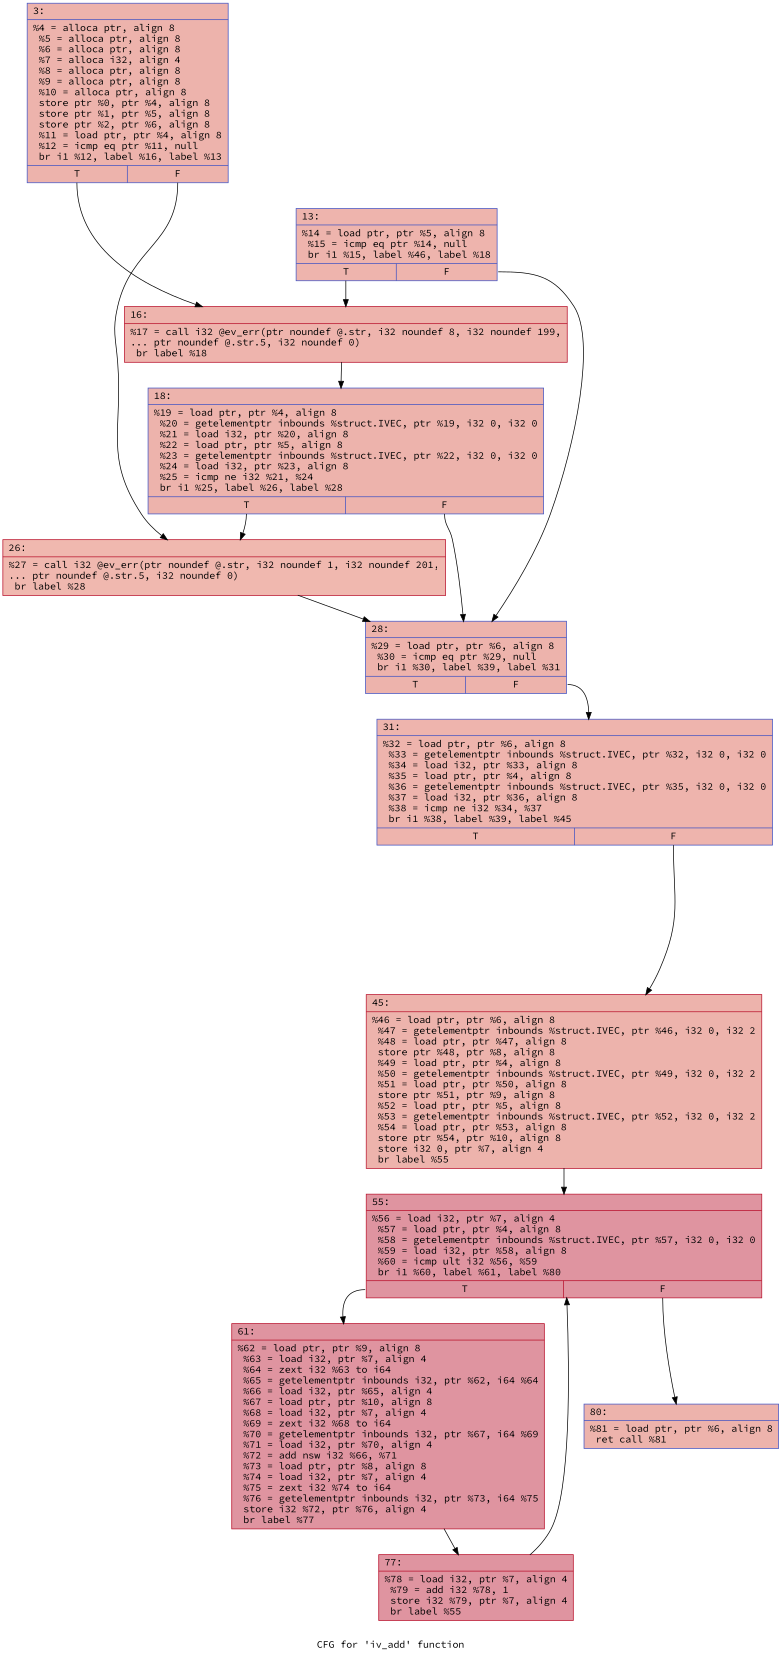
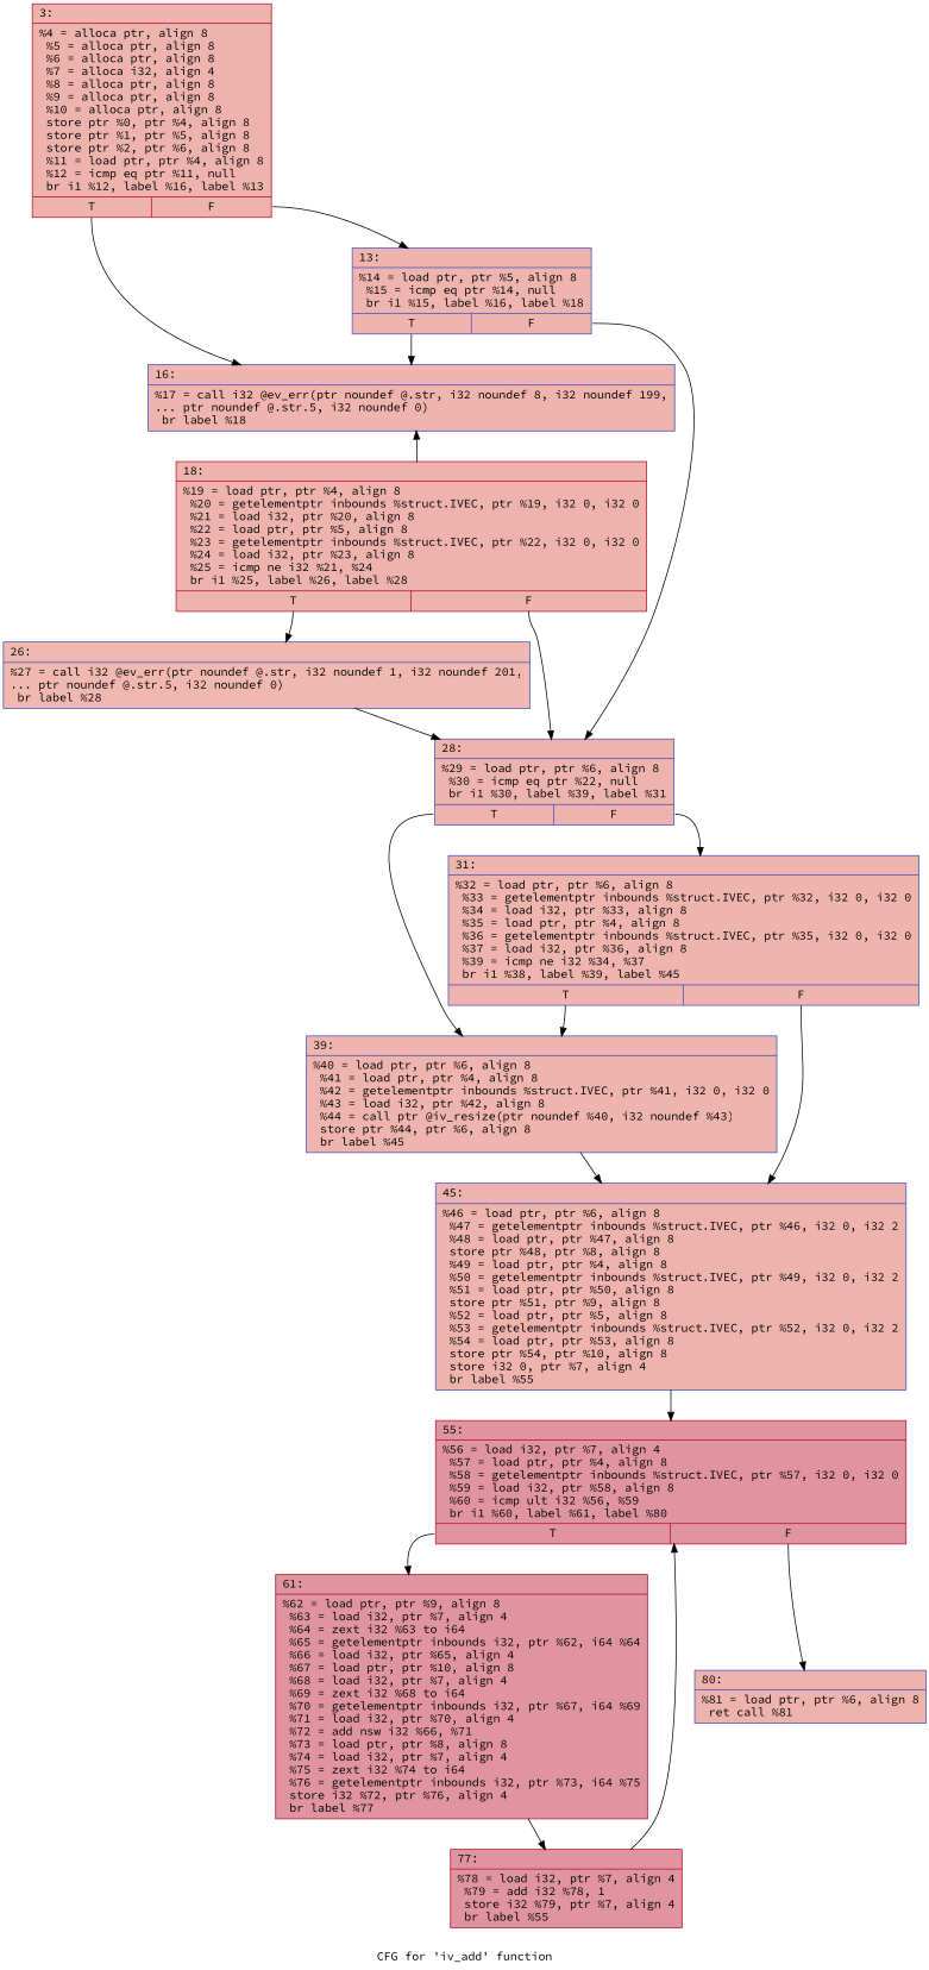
  digraph {
    fontname="Source Code Pro"
    label="CFG for 'iv_add' function"
    node [color="#3d50c3ff" fillcolor="#d6524470" fontname="Source Code Pro" shape=record style=filled]
    edge [fontname="Source Code Pro"]
-   n1 [label="{3:\l|  %4 = alloca ptr, align 8\l  %5 = alloca ptr, align 8\l  %6 = alloca ptr, align 8\l  %7 = alloca i32, align 4\l  %8 = alloca ptr, align 8\l  %9 = alloca ptr, align 8\l  %10 = alloca ptr, align 8\l  store ptr %0, ptr %4, align 8\l  store ptr %1, ptr %5, align 8\l  store ptr %2, ptr %6, align 8\l  %11 = load ptr, ptr %4, align 8\l  %12 = icmp eq ptr %11, null\l  br i1 %12, label %16, label %13\l|{<s0>T|<s1>F}}"]
-   n2 [color="#b70d28ff" fillcolor="#d8564670" label="{16:\l|  %17 = call i32 @ev_err(ptr noundef @.str, i32 noundef 8, i32 noundef 199,\l... ptr noundef @.str.5, i32 noundef 0)\l  br label %18\l}"]
-   n3 [fillcolor="#d8564670" label="{13:\l|  %14 = load ptr, ptr %5, align 8\l  %15 = icmp eq ptr %14, null\l  br i1 %15, label %46, label %18\l|{<s0>T|<s1>F}}"]
-   n4 [label="{18:\l|  %19 = load ptr, ptr %4, align 8\l  %20 = getelementptr inbounds %struct.IVEC, ptr %19, i32 0, i32 0\l  %21 = load i32, ptr %20, align 8\l  %22 = load ptr, ptr %5, align 8\l  %23 = getelementptr inbounds %struct.IVEC, ptr %22, i32 0, i32 0\l  %24 = load i32, ptr %23, align 8\l  %25 = icmp ne i32 %21, %24\l  br i1 %25, label %26, label %28\l|{<s0>T|<s1>F}}"]
-   n5 [label="{28:\l|  %29 = load ptr, ptr %6, align 8\l  %30 = icmp eq ptr %29, null\l  br i1 %30, label %39, label %31\l|{<s0>T|<s1>F}}"]
-   n6 [color="#b70d28ff" fillcolor="#dc5d4a70" label="{26:\l|  %27 = call i32 @ev_err(ptr noundef @.str, i32 noundef 1, i32 noundef 201,\l... ptr noundef @.str.5, i32 noundef 0)\l  br label %28\l}"]
-   n8 [fillcolor="#d8564670" label="{31:\l|  %32 = load ptr, ptr %6, align 8\l  %33 = getelementptr inbounds %struct.IVEC, ptr %32, i32 0, i32 0\l  %34 = load i32, ptr %33, align 8\l  %35 = load ptr, ptr %4, align 8\l  %36 = getelementptr inbounds %struct.IVEC, ptr %35, i32 0, i32 0\l  %37 = load i32, ptr %36, align 8\l  %38 = icmp ne i32 %34, %37\l  br i1 %38, label %39, label %45\l|{<s0>T|<s1>F}}"]
-   n9 [color="#b70d28ff" label="{45:\l|  %46 = load ptr, ptr %6, align 8\l  %47 = getelementptr inbounds %struct.IVEC, ptr %46, i32 0, i32 2\l  %48 = load ptr, ptr %47, align 8\l  store ptr %48, ptr %8, align 8\l  %49 = load ptr, ptr %4, align 8\l  %50 = getelementptr inbounds %struct.IVEC, ptr %49, i32 0, i32 2\l  %51 = load ptr, ptr %50, align 8\l  store ptr %51, ptr %9, align 8\l  %52 = load ptr, ptr %5, align 8\l  %53 = getelementptr inbounds %struct.IVEC, ptr %52, i32 0, i32 2\l  %54 = load ptr, ptr %53, align 8\l  store ptr %54, ptr %10, align 8\l  store i32 0, ptr %7, align 4\l  br label %55\l}"]
+   n1 [color="#b70d28ff" label="{3:\l|  %4 = alloca ptr, align 8\l  %5 = alloca ptr, align 8\l  %6 = alloca ptr, align 8\l  %7 = alloca i32, align 4\l  %8 = alloca ptr, align 8\l  %9 = alloca ptr, align 8\l  %10 = alloca ptr, align 8\l  store ptr %0, ptr %4, align 8\l  store ptr %1, ptr %5, align 8\l  store ptr %2, ptr %6, align 8\l  %11 = load ptr, ptr %4, align 8\l  %12 = icmp eq ptr %11, null\l  br i1 %12, label %16, label %13\l|{<s0>T|<s1>F}}"]
+   n2 [fillcolor="#d8564670" label="{16:\l|  %17 = call i32 @ev_err(ptr noundef @.str, i32 noundef 8, i32 noundef 199,\l... ptr noundef @.str.5, i32 noundef 0)\l  br label %18\l}"]
+   n3 [fillcolor="#d8564670" label="{13:\l|  %14 = load ptr, ptr %5, align 8\l  %15 = icmp eq ptr %14, null\l  br i1 %15, label %16, label %18\l|{<s0>T|<s1>F}}"]
+   n4 [color="#b70d28ff" label="{18:\l|  %19 = load ptr, ptr %4, align 8\l  %20 = getelementptr inbounds %struct.IVEC, ptr %19, i32 0, i32 0\l  %21 = load i32, ptr %20, align 8\l  %22 = load ptr, ptr %5, align 8\l  %23 = getelementptr inbounds %struct.IVEC, ptr %22, i32 0, i32 0\l  %24 = load i32, ptr %23, align 8\l  %25 = icmp ne i32 %21, %24\l  br i1 %25, label %26, label %28\l|{<s0>T|<s1>F}}"]
+   n5 [label="{28:\l|  %29 = load ptr, ptr %6, align 8\l  %30 = icmp eq ptr %22, null\l  br i1 %30, label %39, label %31\l|{<s0>T|<s1>F}}"]
+   n6 [fillcolor="#dc5d4a70" label="{26:\l|  %27 = call i32 @ev_err(ptr noundef @.str, i32 noundef 1, i32 noundef 201,\l... ptr noundef @.str.5, i32 noundef 0)\l  br label %28\l}"]
+   n7 [fillcolor="#d8564670" label="{39:\l|  %40 = load ptr, ptr %6, align 8\l  %41 = load ptr, ptr %4, align 8\l  %42 = getelementptr inbounds %struct.IVEC, ptr %41, i32 0, i32 0\l  %43 = load i32, ptr %42, align 8\l  %44 = call ptr @iv_resize(ptr noundef %40, i32 noundef %43)\l  store ptr %44, ptr %6, align 8\l  br label %45\l}"]
+   n8 [fillcolor="#d8564670" label="{31:\l|  %32 = load ptr, ptr %6, align 8\l  %33 = getelementptr inbounds %struct.IVEC, ptr %32, i32 0, i32 0\l  %34 = load i32, ptr %33, align 8\l  %35 = load ptr, ptr %4, align 8\l  %36 = getelementptr inbounds %struct.IVEC, ptr %35, i32 0, i32 0\l  %37 = load i32, ptr %36, align 8\l  %39 = icmp ne i32 %34, %37\l  br i1 %38, label %39, label %45\l|{<s0>T|<s1>F}}"]
+   n9 [label="{45:\l|  %46 = load ptr, ptr %6, align 8\l  %47 = getelementptr inbounds %struct.IVEC, ptr %46, i32 0, i32 2\l  %48 = load ptr, ptr %47, align 8\l  store ptr %48, ptr %8, align 8\l  %49 = load ptr, ptr %4, align 8\l  %50 = getelementptr inbounds %struct.IVEC, ptr %49, i32 0, i32 2\l  %51 = load ptr, ptr %50, align 8\l  store ptr %51, ptr %9, align 8\l  %52 = load ptr, ptr %5, align 8\l  %53 = getelementptr inbounds %struct.IVEC, ptr %52, i32 0, i32 2\l  %54 = load ptr, ptr %53, align 8\l  store ptr %54, ptr %10, align 8\l  store i32 0, ptr %7, align 4\l  br label %55\l}"]
    n10 [color="#b70d28ff" fillcolor="#b70d2870" label="{55:\l|  %56 = load i32, ptr %7, align 4\l  %57 = load ptr, ptr %4, align 8\l  %58 = getelementptr inbounds %struct.IVEC, ptr %57, i32 0, i32 0\l  %59 = load i32, ptr %58, align 8\l  %60 = icmp ult i32 %56, %59\l  br i1 %60, label %61, label %80\l|{<s0>T|<s1>F}}"]
    n11 [color="#b70d28ff" fillcolor="#b70d2870" label="{61:\l|  %62 = load ptr, ptr %9, align 8\l  %63 = load i32, ptr %7, align 4\l  %64 = zext i32 %63 to i64\l  %65 = getelementptr inbounds i32, ptr %62, i64 %64\l  %66 = load i32, ptr %65, align 4\l  %67 = load ptr, ptr %10, align 8\l  %68 = load i32, ptr %7, align 4\l  %69 = zext i32 %68 to i64\l  %70 = getelementptr inbounds i32, ptr %67, i64 %69\l  %71 = load i32, ptr %70, align 4\l  %72 = add nsw i32 %66, %71\l  %73 = load ptr, ptr %8, align 8\l  %74 = load i32, ptr %7, align 4\l  %75 = zext i32 %74 to i64\l  %76 = getelementptr inbounds i32, ptr %73, i64 %75\l  store i32 %72, ptr %76, align 4\l  br label %77\l}"]
    n12 [label="{80:\l|  %81 = load ptr, ptr %6, align 8\l  ret call %81\l}"]
    n13 [color="#b70d28ff" fillcolor="#b70d2870" label="{77:\l|  %78 = load i32, ptr %7, align 4\l  %79 = add i32 %78, 1\l  store i32 %79, ptr %7, align 4\l  br label %55\l}"]
    n1 -> n2 [tailport=s0]
-   n1 -> n6 [tailport=s1]
-   n2 -> n4
+   n1 -> n3 [tailport=s1]
+   n4 -> n2
    n3 -> n2 [tailport=s0]
    n3 -> n5 [tailport=s1]
    n4 -> n5 [tailport=s1]
    n4 -> n6 [tailport=s0]
+   n5 -> n7 [tailport=s0]
    n5 -> n8 [tailport=s1]
    n6 -> n5
+   n7 -> n9
+   n8 -> n7 [tailport=s0]
    n8 -> n9 [tailport=s1]
    n9 -> n10
    n10 -> n11 [tailport=s0]
    n10 -> n12 [tailport=s1]
    n11 -> n13
    n13 -> n10
  }
